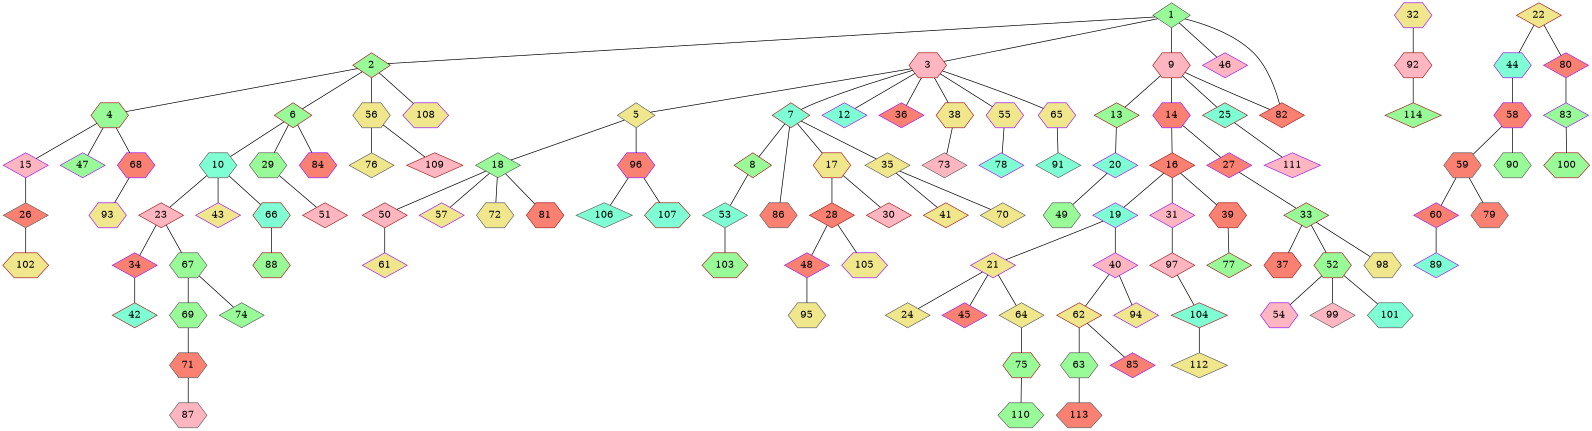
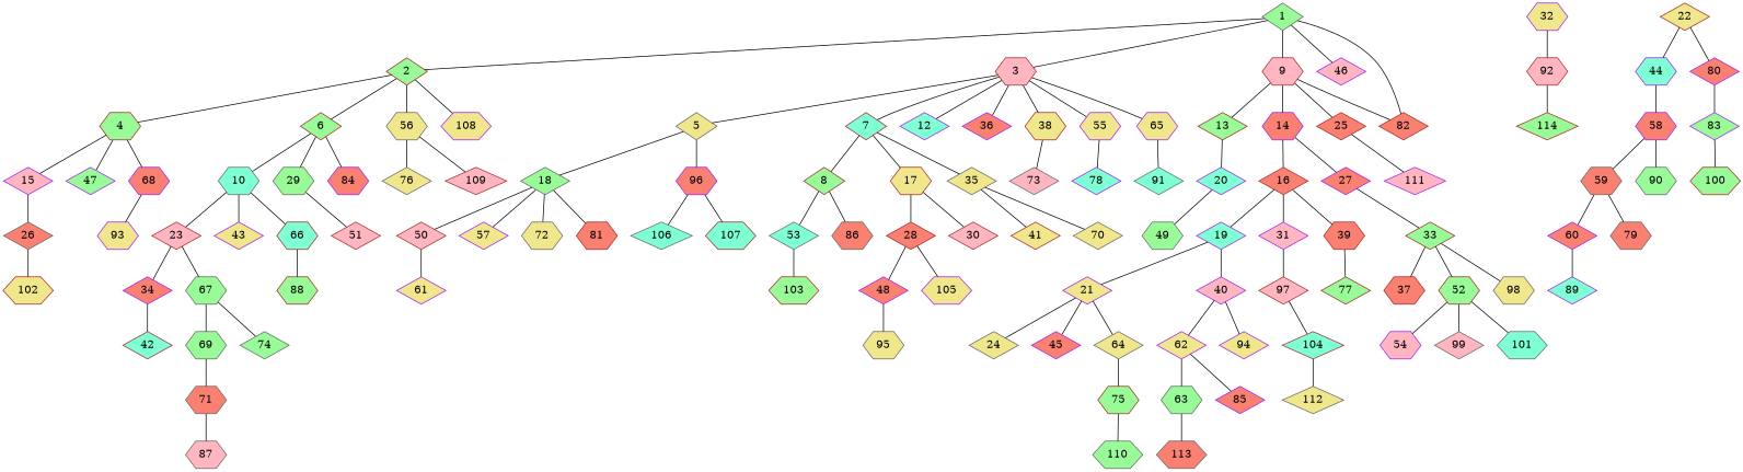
  graph {
    node [color=brown fillcolor=khaki shape=diamond style=filled]
    1 [color=gray40 fillcolor=palegreen]
    2 [fillcolor=palegreen]
    3 [fillcolor=lightpink shape=hexagon]
    9 [fillcolor=lightpink shape=hexagon]
    46 [color=purple fillcolor=lightpink]
    82 [fillcolor=salmon]
    4 [fillcolor=palegreen shape=hexagon]
    6 [fillcolor=palegreen]
    56 [color=gray40 shape=hexagon]
    108 [color=purple shape=hexagon]
    5 [color=gray40]
    7 [fillcolor=aquamarine]
    12 [color=purple fillcolor=aquamarine]
    36 [color=purple fillcolor=salmon]
    38 [shape=hexagon]
    55 [color=purple shape=hexagon]
    65 [color=purple shape=hexagon]
    13 [fillcolor=palegreen]
    14 [color=purple fillcolor=salmon shape=hexagon]
-   25 [fillcolor=aquamarine]
+   25 [fillcolor=salmon]
    32 [color=purple shape=hexagon]
    92 [fillcolor=lightpink shape=hexagon]
    15 [color=purple fillcolor=lightpink]
    47 [color=purple fillcolor=palegreen]
    68 [color=purple fillcolor=salmon shape=hexagon]
    10 [color=gray40 fillcolor=aquamarine shape=hexagon]
    29 [color=gray40 fillcolor=palegreen shape=hexagon]
    84 [color=purple fillcolor=salmon shape=hexagon]
    76 [color=gray40]
    109 [fillcolor=lightpink]
    18 [color=gray40 fillcolor=palegreen]
    96 [color=purple fillcolor=salmon shape=hexagon]
    8 [fillcolor=palegreen]
    17 [shape=hexagon]
    35 [color=gray40]
    73 [color=gray40 fillcolor=lightpink]
    78 [color=purple fillcolor=aquamarine]
    91 [color=gray40 fillcolor=aquamarine]
    26 [color=gray40 fillcolor=salmon]
    93 [color=purple shape=hexagon]
    50 [fillcolor=lightpink]
    57 [color=purple]
    72 [color=gray40 shape=hexagon]
    81 [fillcolor=salmon shape=hexagon]
    106 [color=gray40 fillcolor=aquamarine]
    107 [fillcolor=aquamarine shape=hexagon]
    23 [fillcolor=lightpink]
    43 [color=purple]
    66 [fillcolor=aquamarine shape=hexagon]
    51 [fillcolor=lightpink]
    53 [color=gray40 fillcolor=aquamarine]
    86 [color=gray40 fillcolor=salmon shape=hexagon]
    28 [fillcolor=salmon]
    30 [fillcolor=lightpink]
    41
    70 [color=gray40]
    103 [fillcolor=palegreen shape=hexagon]
    20 [color=purple fillcolor=aquamarine]
    16 [fillcolor=salmon]
    27 [color=purple fillcolor=salmon]
    111 [color=purple fillcolor=lightpink]
    34 [color=purple fillcolor=salmon]
    67 [color=gray40 fillcolor=palegreen shape=hexagon]
    88 [fillcolor=palegreen shape=hexagon]
    44 [color=purple fillcolor=aquamarine shape=hexagon]
    22
    80 [color=purple fillcolor=salmon]
    49 [color=gray40 fillcolor=palegreen shape=hexagon]
    19 [color=purple fillcolor=aquamarine]
    31 [color=purple fillcolor=lightpink]
    39 [fillcolor=salmon shape=hexagon]
    33 [fillcolor=palegreen]
    102 [shape=hexagon]
    21 [color=purple]
    40 [color=purple fillcolor=lightpink]
    97 [fillcolor=lightpink]
    77 [fillcolor=palegreen]
    48 [color=purple fillcolor=salmon]
    105 [color=purple shape=hexagon]
    61 [color=purple]
    24 [color=gray40]
    45 [color=purple fillcolor=salmon]
    64 [color=gray40]
-   62
+   62 [color=purple]
    94 [color=purple]
    75 [fillcolor=palegreen shape=hexagon]
    58 [color=purple fillcolor=salmon shape=hexagon]
    83 [color=purple fillcolor=palegreen]
    42 [fillcolor=aquamarine]
    69 [color=gray40 fillcolor=palegreen shape=hexagon]
    74 [color=gray40 fillcolor=palegreen]
    37 [fillcolor=salmon shape=hexagon]
    52 [fillcolor=palegreen shape=hexagon]
    98 [color=gray40 shape=hexagon]
    95 [color=gray40 shape=hexagon]
    104 [fillcolor=aquamarine]
    114 [fillcolor=palegreen]
    54 [color=purple fillcolor=lightpink shape=hexagon]
    99 [color=gray40 fillcolor=lightpink]
    101 [color=gray40 fillcolor=aquamarine shape=hexagon]
    63 [color=gray40 fillcolor=palegreen shape=hexagon]
    85 [color=purple fillcolor=salmon]
    59 [color=gray40 fillcolor=salmon shape=hexagon]
    90 [color=gray40 fillcolor=palegreen shape=hexagon]
    60 [color=purple fillcolor=salmon]
    79 [color=gray40 fillcolor=salmon shape=hexagon]
    89 [color=purple fillcolor=aquamarine]
    113 [color=gray40 fillcolor=salmon shape=hexagon]
    110 [color=gray40 fillcolor=palegreen shape=hexagon]
    71 [color=gray40 fillcolor=salmon shape=hexagon]
    87 [color=gray40 fillcolor=lightpink shape=hexagon]
    100 [fillcolor=palegreen shape=hexagon]
    112 [color=gray40]
    1 -- 2
    1 -- 3
    1 -- 9
    1 -- 46
    1 -- 82
    2 -- 4
    2 -- 6
    2 -- 56
    2 -- 108
    3 -- 5
    3 -- 7
    3 -- 12
    3 -- 36
    3 -- 38
    3 -- 55
    3 -- 65
    9 -- 82
    9 -- 13
    9 -- 14
    9 -- 25
    4 -- 15
    4 -- 47
    4 -- 68
    6 -- 10
    6 -- 29
    6 -- 84
    56 -- 76
    56 -- 109
    5 -- 18
    5 -- 96
    7 -- 8
    7 -- 17
    7 -- 35
    38 -- 73
    55 -- 78
    65 -- 91
    13 -- 20
    14 -- 16
    14 -- 27
    25 -- 111
    32 -- 92
    92 -- 114
    15 -- 26
    68 -- 93
    10 -- 23
    10 -- 43
    10 -- 66
    29 -- 51
    18 -- 50
    18 -- 57
    18 -- 72
    18 -- 81
    96 -- 106
    96 -- 107
    8 -- 53
-   7 -- 86
+   8 -- 86
    17 -- 28
    17 -- 30
    35 -- 41
    35 -- 70
    26 -- 102
    50 -- 61
    23 -- 34
    23 -- 67
    66 -- 88
    53 -- 103
    28 -- 48
    28 -- 105
    20 -- 49
    16 -- 19
    16 -- 31
    16 -- 39
    27 -- 33
    34 -- 42
    67 -- 69
    67 -- 74
    44 -- 58
    22 -- 44
    22 -- 80
    80 -- 83
    19 -- 21
    19 -- 40
    31 -- 97
    39 -- 77
    33 -- 37
    33 -- 52
    33 -- 98
    21 -- 24
    21 -- 45
    21 -- 64
    40 -- 62
    40 -- 94
    97 -- 104
    48 -- 95
    64 -- 75
    62 -- 63
    62 -- 85
    75 -- 110
    58 -- 59
    58 -- 90
    83 -- 100
    69 -- 71
    52 -- 54
    52 -- 99
    52 -- 101
    104 -- 112
    63 -- 113
    59 -- 60
    59 -- 79
    60 -- 89
    71 -- 87
  }
